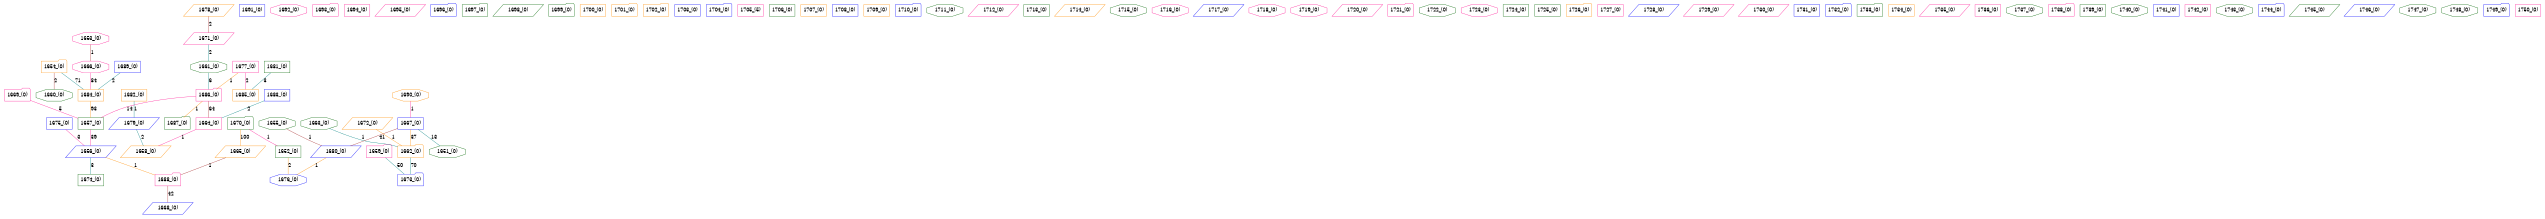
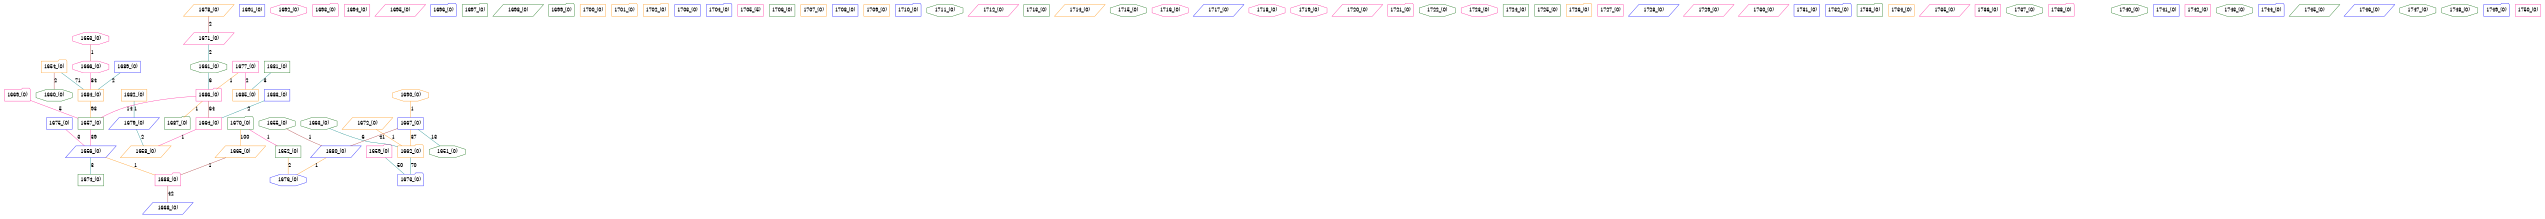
  graph {
    node [color=darkgreen kruskal=18 shape=box weight=0]
    edge [color=teal weight=1]
    "1651_(0)" [shape=octagon]
    "1676_(0)" [color=blue shape=octagon]
    "1652_(0)"
    "1653_(0)" [color=deeppink shape=octagon]
    "1666_(0)" [color=deeppink shape=octagon]
    "1684_(0)" [color=darkorange]
    "1654_(0)" [color=darkorange shape=folder]
    "1660_(0)" [shape=octagon]
    "1657_(0)"
    "1655_(0)" [shape=octagon]
    "1680_(0)" [color=blue shape=parallelogram]
    "1656_(0)" [color=blue shape=parallelogram]
    "1674_(0)"
    "1688_(0)" [color=deeppink shape=folder]
    "1668_(0)" [color=blue shape=parallelogram]
    "1658_(0)" [color=darkorange shape=parallelogram]
    "1659_(0)" [color=deeppink shape=folder]
    "1673_(0)" [color=blue shape=folder]
    "1661_(0)" [shape=octagon]
    "1686_(0)" [color=deeppink shape=folder]
    "1664_(0)" [color=deeppink]
    "1687_(0)" [shape=folder]
    "1662_(0)" [color=darkorange shape=folder]
    "1663_(0)" [shape=octagon]
    "1665_(0)" [color=darkorange shape=parallelogram]
    "1667_(0)" [color=blue]
    "1669_(0)" [color=deeppink shape=folder]
    "1670_(0)" [shape=folder]
    "1671_(0)" [color=deeppink shape=parallelogram]
    "1672_(0)" [color=darkorange shape=parallelogram]
    "1675_(0)" [color=blue]
    "1677_(0)" [color=deeppink]
    "1685_(0)" [color=darkorange]
    "1678_(0)" [color=darkorange shape=parallelogram]
    "1679_(0)" [color=blue shape=parallelogram]
    "1681_(0)"
    "1682_(0)" [color=darkorange]
    "1683_(0)" [color=blue]
    "1689_(0)" [color=blue]
    "1690_(0)" [color=darkorange shape=octagon]
    "1691_(0)" [color=blue kruskal=40]
    "1692_(0)" [color=deeppink kruskal=41 shape=octagon]
    "1693_(0)" [color=deeppink kruskal=42 shape=folder]
    "1694_(0)" [color=deeppink kruskal=43]
    "1695_(0)" [color=deeppink kruskal=44 shape=parallelogram]
    "1696_(0)" [color=blue kruskal=45 shape=folder]
    "1697_(0)" [kruskal=46 shape=folder]
    "1698_(0)" [kruskal=47 shape=parallelogram]
    "1699_(0)" [kruskal=48 shape=folder]
    "1700_(0)" [color=darkorange kruskal=49]
    "1701_(0)" [color=darkorange kruskal=50 shape=folder]
    "1702_(0)" [color=darkorange kruskal=51 shape=folder]
    "1703_(0)" [color=blue kruskal=52]
    "1704_(0)" [color=blue kruskal=53 shape=folder]
    n55 [color=deeppink kruskal=54 label="1705_(5)"]
    "1706_(0)" [kruskal=55]
    "1707_(0)" [color=darkorange kruskal=56]
    "1708_(0)" [color=blue kruskal=57]
    "1709_(0)" [color=darkorange kruskal=58]
    "1710_(0)" [color=blue kruskal=59 shape=folder]
    "1711_(0)" [kruskal=60 shape=octagon]
    "1712_(0)" [color=deeppink kruskal=61 shape=parallelogram]
    "1713_(0)" [kruskal=62]
    "1714_(0)" [color=darkorange kruskal=63 shape=parallelogram]
    "1715_(0)" [kruskal=64 shape=octagon]
    "1716_(0)" [color=deeppink kruskal=65 shape=octagon]
    "1717_(0)" [color=blue kruskal=66 shape=parallelogram]
    "1718_(0)" [color=deeppink kruskal=67 shape=octagon]
    "1719_(0)" [color=deeppink kruskal=68 shape=octagon]
    "1720_(0)" [color=deeppink kruskal=69 shape=parallelogram]
    "1721_(0)" [color=deeppink kruskal=70 shape=folder]
    "1722_(0)" [kruskal=71 shape=octagon]
    "1723_(0)" [color=deeppink kruskal=72 shape=octagon]
    "1724_(0)" [kruskal=73]
    "1725_(0)" [kruskal=74]
    "1726_(0)" [color=darkorange kruskal=75 shape=folder]
    "1727_(0)" [color=deeppink kruskal=76]
    "1728_(0)" [color=blue kruskal=77 shape=parallelogram]
    "1729_(0)" [color=deeppink kruskal=78 shape=parallelogram]
    "1730_(0)" [color=deeppink kruskal=79 shape=parallelogram]
    "1731_(0)" [color=blue kruskal=80]
    "1732_(0)" [color=blue kruskal=81 shape=folder]
    "1733_(0)" [kruskal=82 shape=folder]
    "1734_(0)" [color=darkorange kruskal=83]
    "1735_(0)" [color=deeppink kruskal=84 shape=parallelogram]
    "1736_(0)" [color=deeppink kruskal=85]
    "1737_(0)" [kruskal=86 shape=octagon]
    "1738_(0)" [color=deeppink kruskal=87 shape=folder]
-   "1739_(0)" [kruskal=88]
    "1740_(0)" [kruskal=89 shape=octagon]
    "1741_(0)" [color=blue kruskal=90]
    "1742_(0)" [color=deeppink kruskal=91]
    "1743_(0)" [kruskal=92 shape=octagon]
    "1744_(0)" [color=blue kruskal=93 shape=folder]
    "1745_(0)" [kruskal=94 shape=parallelogram]
    "1746_(0)" [color=blue kruskal=95 shape=parallelogram]
    "1747_(0)" [kruskal=96 shape=octagon]
    "1748_(0)" [kruskal=97 shape=octagon]
    "1749_(0)" [color=blue kruskal=98 shape=folder]
    "1750_(0)" [color=deeppink kruskal=99]
    "1652_(0)" -- "1676_(0)" [color=darkorange label=2 weight=2]
    "1653_(0)" -- "1666_(0)" [color=brown label=1]
    "1666_(0)" -- "1684_(0)" [color=deeppink label=84 weight=84]
    "1684_(0)" -- "1657_(0)" [color=darkorange label=93 weight=93]
    "1654_(0)" -- "1684_(0)" [label=71 weight=71]
    "1654_(0)" -- "1660_(0)" [color=brown label=2 weight=2]
    "1657_(0)" -- "1656_(0)" [color=deeppink label=39 weight=39]
    "1655_(0)" -- "1680_(0)" [color=brown label=1]
    "1680_(0)" -- "1676_(0)" [color=darkorange label=1]
    "1656_(0)" -- "1674_(0)" [label=3 weight=3]
    "1656_(0)" -- "1688_(0)" [color=darkorange label=1]
    "1688_(0)" -- "1668_(0)" [color=brown label=42 weight=42]
    "1659_(0)" -- "1673_(0)" [label=50 weight=50]
    "1661_(0)" -- "1686_(0)" [label=6 weight=6]
    "1686_(0)" -- "1657_(0)" [color=deeppink label=14 weight=14]
    "1686_(0)" -- "1664_(0)" [color=brown label=64 weight=64]
    "1686_(0)" -- "1687_(0)" [color=darkorange label=1]
    "1664_(0)" -- "1658_(0)" [color=deeppink label=1]
    "1662_(0)" -- "1673_(0)" [label=70 weight=70]
-   "1663_(0)" -- "1662_(0)" [label=1]
+   "1663_(0)" -- "1662_(0)" [label=6]
    "1665_(0)" -- "1688_(0)" [color=brown label=1]
    "1667_(0)" -- "1651_(0)" [label=13 weight=13]
    "1667_(0)" -- "1680_(0)" [color=brown label=41 weight=41]
    "1667_(0)" -- "1662_(0)" [color=darkorange label=37 weight=37]
    "1669_(0)" -- "1657_(0)" [color=deeppink label=5 weight=5]
    "1670_(0)" -- "1652_(0)" [color=deeppink label=1]
    "1670_(0)" -- "1665_(0)" [color=darkorange label=100 weight=100]
    "1671_(0)" -- "1661_(0)" [label=2 weight=2]
    "1672_(0)" -- "1662_(0)" [color=darkorange label=1]
    "1675_(0)" -- "1656_(0)" [color=deeppink label=3 weight=3]
    "1677_(0)" -- "1686_(0)" [color=darkorange label=1]
    "1677_(0)" -- "1685_(0)" [color=deeppink label=2 weight=2]
    "1678_(0)" -- "1671_(0)" [color=brown label=2 weight=2]
    "1679_(0)" -- "1658_(0)" [label=2 weight=2]
    "1681_(0)" -- "1685_(0)" [label=3 weight=3]
    "1682_(0)" -- "1679_(0)" [label=1]
    "1683_(0)" -- "1664_(0)" [label=2 weight=2]
    "1689_(0)" -- "1684_(0)" [label=2 weight=2]
-   "1690_(0)" -- "1667_(0)" [color=deeppink label=1]
+   "1690_(0)" -- "1667_(0)" [color=darkorange label=1]
  }
